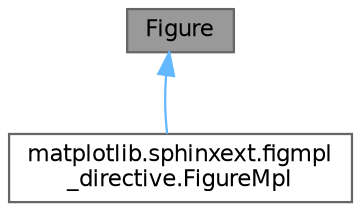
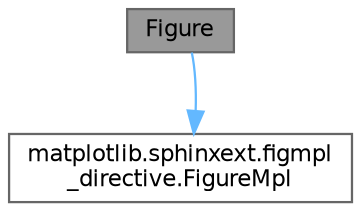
  digraph {
    node [color=gray40 fontname=Helvetica fontsize=10 shape=box style=filled]
    n1 [fillcolor=grey60 fontcolor=black height=0.2 label=Figure width=0.4]
    n2 [fillcolor=white height=0.2 label="matplotlib.sphinxext.figmpl\l_directive.FigureMpl" width=0.4]
-   n1 -> n2 [color=steelblue1 dir=back fontname=Helvetica fontsize=10 labelfontname=Helvetica labelfontsize=10 style=solid]
+   n2 -> n1 [color=steelblue1 dir=back fontname=Helvetica fontsize=10 labelfontname=Helvetica labelfontsize=10 style=solid]
  }
